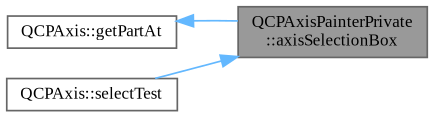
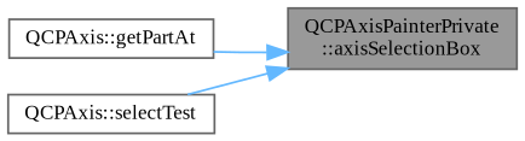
  digraph {
    fontname="Liberation Serif"
    rankdir=RL
    node [color=grey40 fillcolor=white fontname="Liberation Serif" fontsize=10 shape=box style=filled]
    edge [color=steelblue1 dir=back fontname="Liberation Serif" fontsize=10 labelfontname=Helvetica labelfontsize=10 style=solid]
    n1 [color=gray40 fillcolor=grey60 fontcolor=black height=0.2 label="QCPAxisPainterPrivate\l::axisSelectionBox" width=0.4]
    n2 [height=0.2 label="QCPAxis::getPartAt" width=0.4]
    n3 [height=0.2 label="QCPAxis::selectTest" width=0.4]
-   n2 -> n1
+   n1 -> n2
    n1 -> n3
  }
